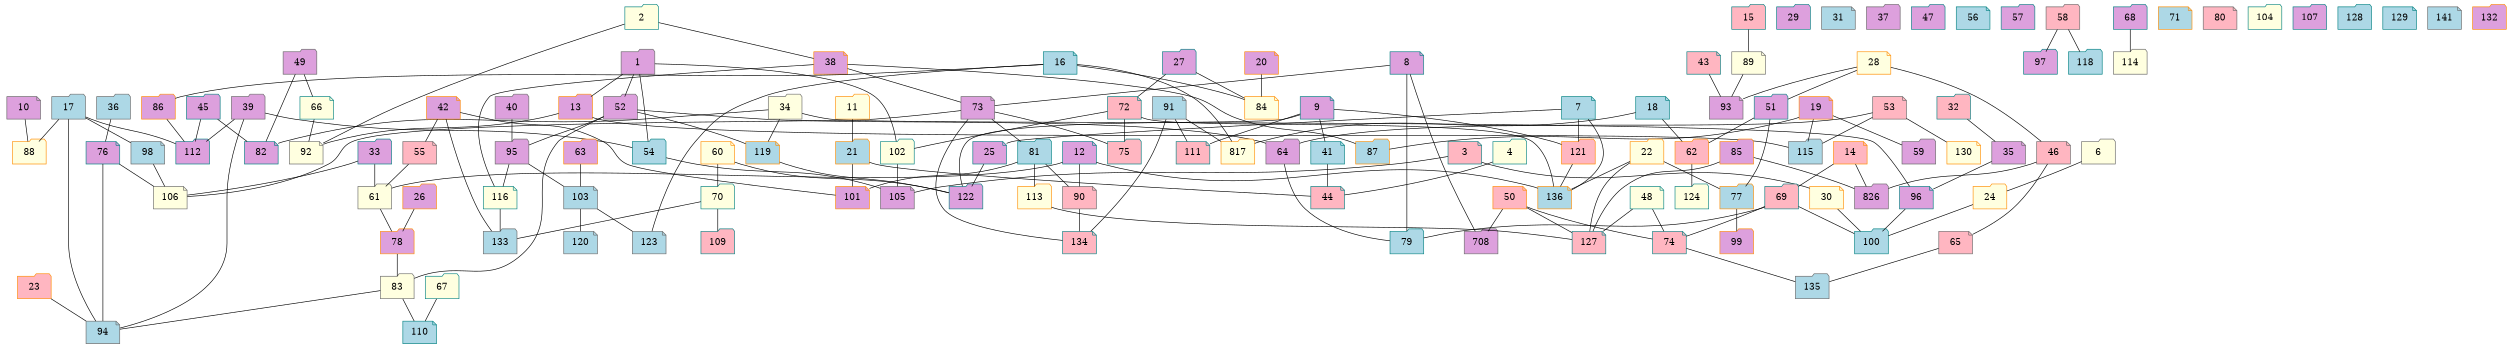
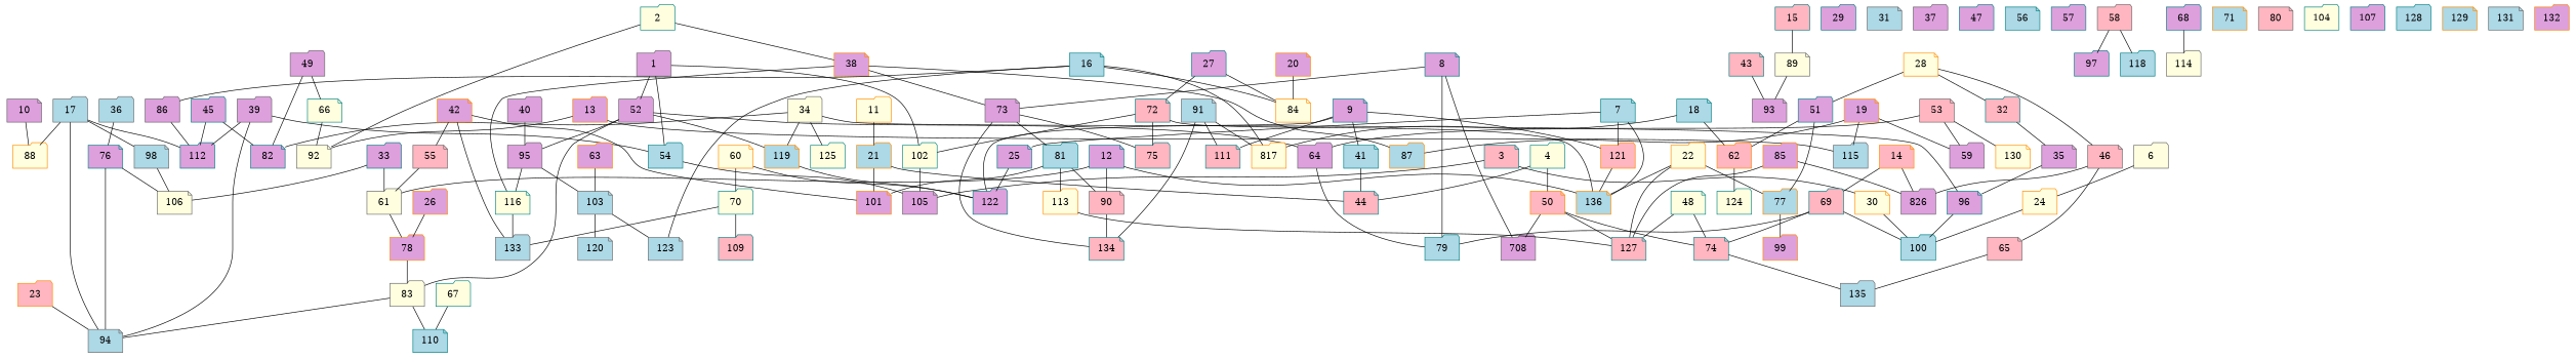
  graph {
    node [color=teal fillcolor=plum shape=folder style=filled]
    1 [color=gray40]
    13 [color=darkorange]
    52 [color=gray40]
    54 [fillcolor=lightblue]
    102 [fillcolor=lightyellow]
    92 [color=gray40 fillcolor=lightyellow shape=note]
    115 [color=gray40 fillcolor=lightblue]
    119 [color=darkorange fillcolor=lightblue shape=note]
    95 [color=gray40]
    64 [color=gray40]
    83 [color=gray40 fillcolor=lightyellow]
    105 [color=gray40 shape=note]
    2 [fillcolor=lightyellow]
    38 [color=darkorange shape=note]
    116 [fillcolor=lightyellow shape=note]
    73 [color=gray40 shape=note]
    87 [color=darkorange fillcolor=lightblue]
    3 [fillcolor=lightpink shape=note]
    30 [color=darkorange fillcolor=lightyellow shape=note]
    100 [fillcolor=lightblue]
    4 [fillcolor=lightyellow]
    44 [fillcolor=lightpink shape=note]
    50 [color=darkorange fillcolor=lightpink shape=note]
    n24 [color=gray40 label=708]
    127 [fillcolor=lightpink shape=note]
    74 [fillcolor=lightpink shape=note]
    133 [color=gray40 fillcolor=lightblue]
    6 [color=gray40 fillcolor=lightyellow]
    24 [color=darkorange fillcolor=lightyellow]
    7 [fillcolor=lightblue shape=note]
    25 [shape=note]
    121 [color=darkorange fillcolor=lightpink]
    136 [color=darkorange fillcolor=lightblue shape=note]
    122
    8 [shape=note]
    79 [fillcolor=lightblue]
    106 [color=gray40 fillcolor=lightyellow shape=note]
    75 [fillcolor=lightpink]
    81 [fillcolor=lightblue]
    134 [fillcolor=lightpink shape=note]
    9 [shape=note]
    41 [fillcolor=lightblue shape=note]
    111 [fillcolor=lightpink shape=note]
    10 [color=gray40 shape=note]
    88 [color=darkorange fillcolor=lightyellow]
    11 [color=darkorange fillcolor=lightyellow]
    21 [color=darkorange fillcolor=lightblue]
    101 [color=darkorange shape=note]
    12 [shape=note]
    61 [color=gray40 fillcolor=lightyellow]
    90 [color=gray40 fillcolor=lightpink shape=note]
    78 [color=darkorange]
    14 [color=darkorange fillcolor=lightpink shape=note]
    69 [fillcolor=lightpink]
    n55 [color=gray40 label=826]
    15 [fillcolor=lightpink]
    89 [color=gray40 fillcolor=lightyellow shape=note]
    93 [color=gray40 shape=note]
    16 [fillcolor=lightblue shape=note]
    84 [color=darkorange fillcolor=lightyellow shape=note]
-   86 [color=darkorange]
+   86 [color=gray40]
    n62 [color=darkorange fillcolor=lightyellow label=817]
    123 [color=gray40 fillcolor=lightblue shape=note]
    112
    17 [color=gray40 fillcolor=lightblue]
    94 [color=gray40 fillcolor=lightblue shape=note]
    98 [color=gray40 fillcolor=lightblue shape=note]
    18 [fillcolor=lightblue shape=note]
    62 [color=darkorange fillcolor=lightpink]
    124 [fillcolor=lightyellow]
    19 [color=darkorange shape=note]
    59 [color=gray40]
    20 [color=darkorange shape=note]
    22 [color=darkorange fillcolor=lightyellow]
    77 [color=darkorange fillcolor=lightblue]
    99 [color=darkorange]
    23 [color=darkorange fillcolor=lightpink]
    26 [color=darkorange]
    27
    72 [fillcolor=lightpink shape=note]
    28 [color=darkorange fillcolor=lightyellow shape=note]
    32 [fillcolor=lightpink]
    46 [color=gray40 fillcolor=lightpink shape=note]
    51
    35 [color=gray40 shape=note]
    65 [color=gray40 fillcolor=lightpink shape=note]
    29
    31 [color=gray40 fillcolor=lightblue shape=note]
    96 [shape=note]
    33
    34 [color=gray40 fillcolor=lightyellow]
    82 [shape=note]
+   125 [fillcolor=lightyellow]
    36 [color=gray40 fillcolor=lightblue]
    76 [shape=note]
    37 [color=gray40]
    39 [color=gray40]
    40 [color=gray40]
    103 [color=gray40 fillcolor=lightblue shape=note]
    42 [color=darkorange shape=note]
    55 [color=gray40 fillcolor=lightpink shape=note]
    43 [fillcolor=lightpink shape=note]
    45
    135 [color=gray40 fillcolor=lightblue]
    47
    48 [fillcolor=lightyellow shape=note]
    49 [color=gray40]
    66 [fillcolor=lightyellow shape=note]
    110 [fillcolor=lightblue shape=note]
    53 [color=gray40 fillcolor=lightpink shape=note]
    130 [color=darkorange fillcolor=lightyellow shape=note]
    56 [fillcolor=lightblue shape=note]
    57
    58 [color=gray40 fillcolor=lightpink]
    97
    118 [fillcolor=lightblue]
    60 [color=darkorange fillcolor=lightyellow shape=note]
    70 [fillcolor=lightyellow]
    109 [fillcolor=lightpink]
    63 [color=darkorange]
    120 [color=gray40 fillcolor=lightblue shape=note]
    67 [fillcolor=lightyellow]
    113 [color=darkorange fillcolor=lightyellow]
    114 [color=gray40 fillcolor=lightyellow]
    68
    71 [color=darkorange fillcolor=lightblue shape=note]
    80 [color=gray40 fillcolor=lightpink shape=note]
    85 [color=darkorange]
    91 [color=gray40 fillcolor=lightblue shape=note]
    104 [fillcolor=lightyellow]
    107
    128 [fillcolor=lightblue]
-   129 [fillcolor=lightblue shape=note]
-   131 [color=gray40 fillcolor=lightblue shape=note label=141]
+   129 [color=darkorange fillcolor=lightblue shape=note]
+   131 [color=gray40 fillcolor=lightblue shape=note]
    132 [color=darkorange]
-   1 -- 13
    1 -- 52
    1 -- 54
    1 -- 102
    13 -- 92
    13 -- 115
    52 -- 119
    52 -- 95
    52 -- 64
    52 -- 83
    54 -- 105
    102 -- 105
    119 -- 122
    95 -- 116
    95 -- 103
    64 -- 79
    83 -- 94
    83 -- 110
    2 -- 92
    2 -- 38
    38 -- 116
    38 -- 73
    38 -- 87
    116 -- 133
-   73 -- 106
    73 -- 75
    73 -- 81
    73 -- 134
    3 -- 105
    3 -- 30
    30 -- 100
    4 -- 44
+   4 -- 50
    50 -- n24
    50 -- 127
    50 -- 74
    74 -- 135
    6 -- 24
    24 -- 100
    7 -- 25
    7 -- 121
    7 -- 136
    25 -- 122
    121 -- 136
    8 -- 73
    8 -- n24
    8 -- 79
    81 -- 101
    81 -- 90
    81 -- 113
    9 -- 121
    9 -- 122
    9 -- 41
    9 -- 111
    41 -- 44
    10 -- 88
    11 -- 21
    21 -- 44
    21 -- 101
    12 -- 136
    12 -- 61
    12 -- 90
    61 -- 78
    90 -- 134
    78 -- 83
    14 -- 69
    14 -- n55
    69 -- 100
    69 -- 74
    69 -- 79
    15 -- 89
    89 -- 93
    16 -- 84
    16 -- 86
    16 -- n62
    16 -- 123
    86 -- 112
    17 -- 88
    17 -- 112
    17 -- 94
    17 -- 98
    98 -- 106
    18 -- n62
    18 -- 62
    62 -- 124
    19 -- 115
    19 -- 87
    19 -- 59
    20 -- 84
    22 -- 127
    22 -- 136
    22 -- 77
    77 -- 99
    23 -- 94
    26 -- 78
    27 -- 84
    27 -- 72
    72 -- 102
    72 -- 136
    72 -- 75
-   28 -- 93
+   28 -- 32
    28 -- 46
    28 -- 51
    32 -- 35
    46 -- n55
    46 -- 65
    51 -- 62
    51 -- 77
    35 -- 96
    65 -- 135
    96 -- 100
    33 -- 106
    33 -- 61
    34 -- 119
    34 -- 96
    34 -- 82
+   34 -- 125
    36 -- 76
    76 -- 106
    76 -- 94
    39 -- 54
    39 -- 112
    39 -- 94
    40 -- 95
    103 -- 123
    103 -- 120
    42 -- 133
    42 -- 101
    42 -- 55
    55 -- 61
    43 -- 93
    45 -- 112
    45 -- 82
    48 -- 127
    48 -- 74
    49 -- 82
    49 -- 66
    66 -- 92
    53 -- 64
-   53 -- 115
+   53 -- 59
    53 -- 130
    58 -- 97
    58 -- 118
    60 -- 122
    60 -- 70
    70 -- 133
    70 -- 109
    63 -- 103
    67 -- 110
    113 -- 127
    68 -- 114
    85 -- 127
    85 -- n55
    91 -- 134
    91 -- 111
    91 -- n62
  }
